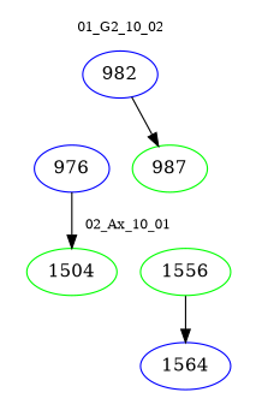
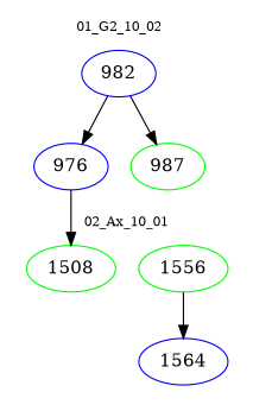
  digraph {
    node [color=green]
    edge [color=black]
    n1 [label=1556]
-   n2 [label=1504]
+   n2 [label=1508]
    n3 [color=blue label=1564]
    n4 [color=blue label=982]
    n5 [color=blue label=976]
    n6 [label=987]
    subgraph cluster_1 {
      color=white
      fontsize=10
      label="02_Ax_10_01"
      n1
      n2
      n3
    }
    subgraph cluster_2 {
      color=white
      fontsize=10
      label="01_G2_10_02"
      n4
      n5
      n6
    }
    n1 -> n3
+   n4 -> n5
    n4 -> n6
    n5 -> n2
  }
